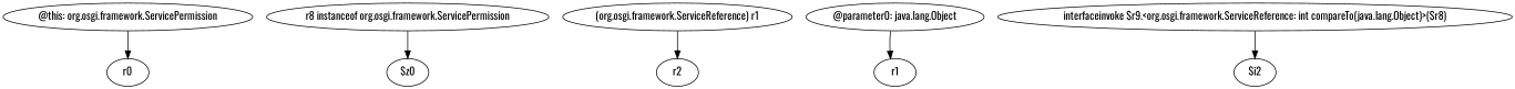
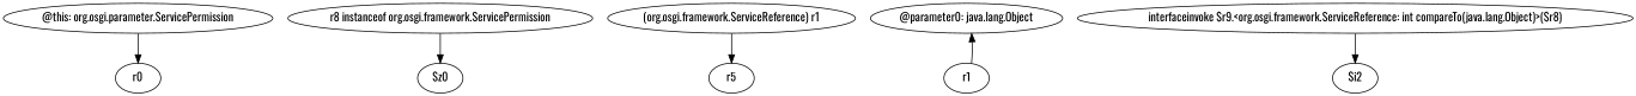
  digraph {
    fontname=Oswald
    node [fontname=Oswald]
    edge [fontname=Oswald]
-   n1 [label="@this: org.osgi.framework.ServicePermission"]
+   n1 [label="@this: org.osgi.parameter.ServicePermission"]
    n2 [label=r0]
    n3 [label="r8 instanceof org.osgi.framework.ServicePermission"]
    n4 [label="$z0"]
    n5 [label="(org.osgi.framework.ServiceReference) r1"]
-   n6 [label=r2]
+   n6 [label=r5]
    n7 [label="@parameter0: java.lang.Object"]
    n8 [label=r1]
    n9 [label="interfaceinvoke $r9.<org.osgi.framework.ServiceReference: int compareTo(java.lang.Object)>($r8)"]
    n10 [label="$i2"]
    n1 -> n2
    n3 -> n4
    n5 -> n6
-   n7 -> n8
+   n8 -> n7
    n9 -> n10
  }
